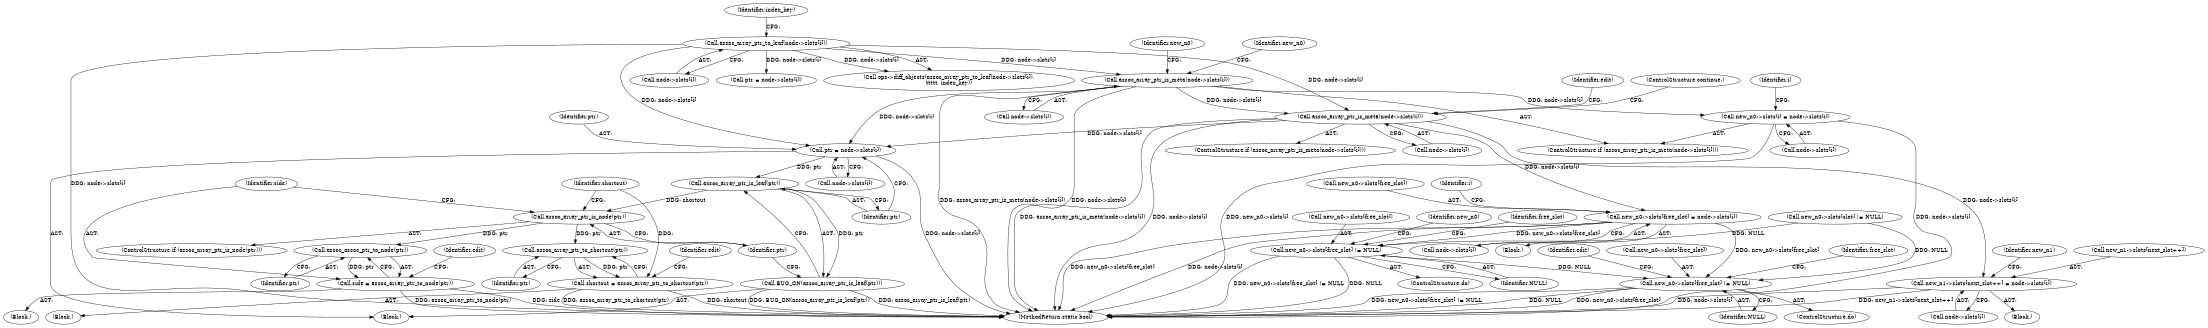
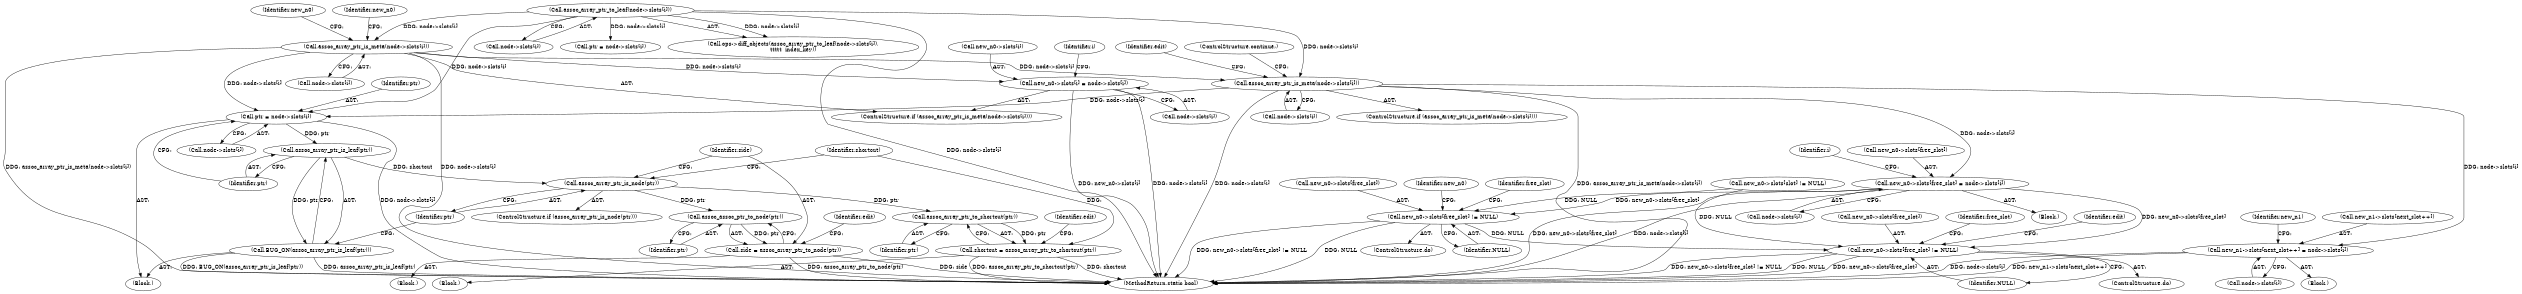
  digraph {
    n1 [label="(Call,assoc_array_ptr_is_meta(node->slots[i]))"]
    n2 [label="(Call,new_n0->slots[i] = node->slots[i])"]
    n3 [label="(Call,assoc_array_ptr_is_meta(node->slots[i]))"]
    n4 [label="(Call,ptr = node->slots[i])"]
    n5 [label="(Call,node->slots[i])"]
    n6 [label="(ControlStructure,if (assoc_array_ptr_is_meta(node->slots[i])))"]
    n7 [label="(MethodReturn,static bool)"]
    n8 [label="(Call,node->slots[i])"]
    n9 [label="(Call,new_n1->slots[next_slot++] = node->slots[i])"]
    n10 [label="(Call,new_n0->slots[free_slot] = node->slots[i])"]
    n11 [label="(ControlStructure,if (assoc_array_ptr_is_meta(node->slots[i])))"]
    n12 [label="(Call,node->slots[i])"]
    n13 [label="(Call,assoc_array_ptr_is_leaf(ptr))"]
    n14 [label="(Block,)"]
    n15 [label="(Call,node->slots[i])"]
    n16 [label="(Call,assoc_array_ptr_to_leaf(node->slots[i]))"]
    n17 [label="(Call,node->slots[i])"]
    n18 [label="(Call,ptr = node->slots[i])"]
    n19 [label="(Call,ops->diff_objects(assoc_array_ptr_to_leaf(node->slots[i]),\n\t\t\t\t\t  index_key))"]
    n20 [label="(Block,)"]
    n21 [label="(Call,node->slots[i])"]
    n22 [label="(Call,new_n0->slots[free_slot] != NULL)"]
    n23 [label="(Call,new_n0->slots[free_slot] != NULL)"]
    n24 [label="(Call,node->slots[i])"]
    n25 [label="(Block,)"]
    n26 [label="(ControlStructure,do)"]
    n27 [label="(Identifier,NULL)"]
    n28 [label="(Identifier,NULL)"]
    n29 [label="(ControlStructure,do)"]
    n30 [label="(Call,BUG_ON(assoc_array_ptr_is_leaf(ptr)))"]
    n31 [label="(Call,assoc_array_ptr_is_node(ptr))"]
    n32 [label="(Identifier,ptr)"]
    n33 [label="(Call,assoc_assoc_ptr_to_node(ptr))"]
    n34 [label="(Call,assoc_array_ptr_to_shortcut(ptr))"]
    n35 [label="(Identifier,ptr)"]
    n36 [label="(ControlStructure,if (assoc_array_ptr_is_node(ptr)))"]
    n37 [label="(Call,side = assoc_array_ptr_to_node(ptr))"]
    n38 [label="(Identifier,ptr)"]
    n39 [label="(Call,shortcut = assoc_array_ptr_to_shortcut(ptr))"]
    n40 [label="(Identifier,ptr)"]
    n41 [label="(Block,)"]
    n42 [label="(Block,)"]
    n43 [label="(Identifier,edit)"]
    n44 [label="(Identifier,free_slot)"]
    n45 [label="(Identifier,edit)"]
    n46 [label="(Call,new_n0->slots[slot] != NULL)"]
    n47 [label="(Identifier,new_n1)"]
    n48 [label="(Identifier,edit)"]
+   n49 [label="(Call,new_n0->slots[i])"]
    n50 [label="(Identifier,shortcut)"]
    n51 [label="(Identifier,i)"]
    n52 [label="(Identifier,new_n0)"]
    n53 [label="(Identifier,ptr)"]
    n54 [label="(Identifier,new_n0)"]
    n55 [label="(Identifier,new_n0)"]
    n56 [label="(Call,new_n0->slots[free_slot])"]
    n57 [label="(Identifier,side)"]
    n58 [label="(Identifier,edit)"]
    n59 [label="(ControlStructure,continue;)"]
    n60 [label="(Identifier,i)"]
    n61 [label="(Call,new_n1->slots[next_slot++])"]
-   n62 [label="(Identifier,index_key)"]
    n63 [label="(Call,new_n0->slots[free_slot])"]
    n64 [label="(Identifier,free_slot)"]
    n65 [label="(Call,new_n0->slots[free_slot])"]
    n1 -> n2 [label="DDG: node->slots[i]"]
    n1 -> n3 [label="DDG: node->slots[i]"]
    n1 -> n4 [label="DDG: node->slots[i]"]
    n1 -> n5 [label="CFG: "]
    n1 -> n6 [label="AST: "]
    n1 -> n7 [label="DDG: assoc_array_ptr_is_meta(node->slots[i])"]
    n1 -> n7 [label="DDG: node->slots[i]"]
    n2 -> n6 [label="AST: "]
    n2 -> n7 [label="DDG: new_n0->slots[i]"]
    n2 -> n7 [label="DDG: node->slots[i]"]
    n2 -> n8 [label="CFG: "]
    n3 -> n4 [label="DDG: node->slots[i]"]
    n3 -> n7 [label="DDG: assoc_array_ptr_is_meta(node->slots[i])"]
    n3 -> n7 [label="DDG: node->slots[i]"]
    n3 -> n9 [label="DDG: node->slots[i]"]
    n3 -> n10 [label="DDG: node->slots[i]"]
    n3 -> n11 [label="AST: "]
    n3 -> n12 [label="CFG: "]
    n4 -> n7 [label="DDG: node->slots[i]"]
    n4 -> n13 [label="DDG: ptr"]
    n4 -> n14 [label="AST: "]
    n4 -> n15 [label="CFG: "]
    n5 -> n1 [label="AST: "]
    n8 -> n2 [label="AST: "]
    n9 -> n7 [label="DDG: node->slots[i]"]
    n9 -> n7 [label="DDG: new_n1->slots[next_slot++]"]
    n9 -> n20 [label="AST: "]
    n9 -> n21 [label="CFG: "]
    n10 -> n7 [label="DDG: new_n0->slots[free_slot]"]
    n10 -> n7 [label="DDG: node->slots[i]"]
    n10 -> n22 [label="DDG: new_n0->slots[free_slot]"]
    n10 -> n23 [label="DDG: new_n0->slots[free_slot]"]
    n10 -> n24 [label="CFG: "]
    n10 -> n25 [label="AST: "]
    n12 -> n3 [label="AST: "]
    n13 -> n30 [label="AST: "]
    n13 -> n30 [label="DDG: ptr"]
    n13 -> n31 [label="DDG: shortcut"]
    n13 -> n32 [label="CFG: "]
    n15 -> n4 [label="AST: "]
    n16 -> n1 [label="DDG: node->slots[i]"]
    n16 -> n3 [label="DDG: node->slots[i]"]
    n16 -> n4 [label="DDG: node->slots[i]"]
    n16 -> n7 [label="DDG: node->slots[i]"]
    n16 -> n17 [label="CFG: "]
    n16 -> n18 [label="DDG: node->slots[i]"]
    n16 -> n19 [label="AST: "]
    n16 -> n19 [label="DDG: node->slots[i]"]
    n17 -> n16 [label="AST: "]
    n21 -> n9 [label="AST: "]
    n22 -> n7 [label="DDG: NULL"]
    n22 -> n7 [label="DDG: new_n0->slots[free_slot] != NULL"]
    n22 -> n23 [label="DDG: NULL"]
    n22 -> n26 [label="AST: "]
    n22 -> n27 [label="CFG: "]
    n23 -> n7 [label="DDG: NULL"]
    n23 -> n7 [label="DDG: new_n0->slots[free_slot]"]
    n23 -> n7 [label="DDG: new_n0->slots[free_slot] != NULL"]
    n23 -> n28 [label="CFG: "]
    n23 -> n29 [label="AST: "]
    n24 -> n10 [label="AST: "]
    n27 -> n22 [label="AST: "]
    n28 -> n23 [label="AST: "]
    n30 -> n7 [label="DDG: BUG_ON(assoc_array_ptr_is_leaf(ptr))"]
    n30 -> n7 [label="DDG: assoc_array_ptr_is_leaf(ptr)"]
    n30 -> n13 [label="CFG: "]
    n30 -> n14 [label="AST: "]
    n31 -> n33 [label="DDG: ptr"]
    n31 -> n34 [label="DDG: ptr"]
    n31 -> n35 [label="CFG: "]
    n31 -> n36 [label="AST: "]
    n32 -> n4 [label="CFG: "]
    n32 -> n13 [label="AST: "]
    n33 -> n37 [label="AST: "]
    n33 -> n37 [label="DDG: ptr"]
    n33 -> n38 [label="CFG: "]
    n34 -> n39 [label="AST: "]
    n34 -> n39 [label="DDG: ptr"]
    n34 -> n40 [label="CFG: "]
    n35 -> n30 [label="CFG: "]
    n35 -> n31 [label="AST: "]
    n37 -> n7 [label="DDG: assoc_array_ptr_to_node(ptr)"]
    n37 -> n7 [label="DDG: side"]
    n37 -> n33 [label="CFG: "]
    n37 -> n41 [label="AST: "]
    n38 -> n33 [label="AST: "]
    n39 -> n7 [label="DDG: assoc_array_ptr_to_shortcut(ptr)"]
    n39 -> n7 [label="DDG: shortcut"]
    n39 -> n34 [label="CFG: "]
    n39 -> n42 [label="AST: "]
    n40 -> n34 [label="AST: "]
    n43 -> n39 [label="CFG: "]
    n44 -> n23 [label="CFG: "]
    n45 -> n37 [label="CFG: "]
    n46 -> n22 [label="DDG: NULL"]
    n46 -> n23 [label="DDG: NULL"]
    n47 -> n9 [label="CFG: "]
    n48 -> n23 [label="CFG: "]
+   n49 -> n2 [label="AST: "]
    n50 -> n31 [label="CFG: "]
    n50 -> n39 [label="DDG: "]
    n51 -> n10 [label="CFG: "]
    n52 -> n22 [label="CFG: "]
    n53 -> n4 [label="AST: "]
    n54 -> n1 [label="CFG: "]
    n55 -> n1 [label="CFG: "]
    n56 -> n23 [label="AST: "]
    n57 -> n31 [label="CFG: "]
    n57 -> n37 [label="AST: "]
    n58 -> n3 [label="CFG: "]
    n59 -> n3 [label="CFG: "]
    n60 -> n2 [label="CFG: "]
    n61 -> n9 [label="AST: "]
-   n62 -> n16 [label="CFG: "]
    n63 -> n10 [label="AST: "]
    n64 -> n22 [label="CFG: "]
    n65 -> n22 [label="AST: "]
  }
